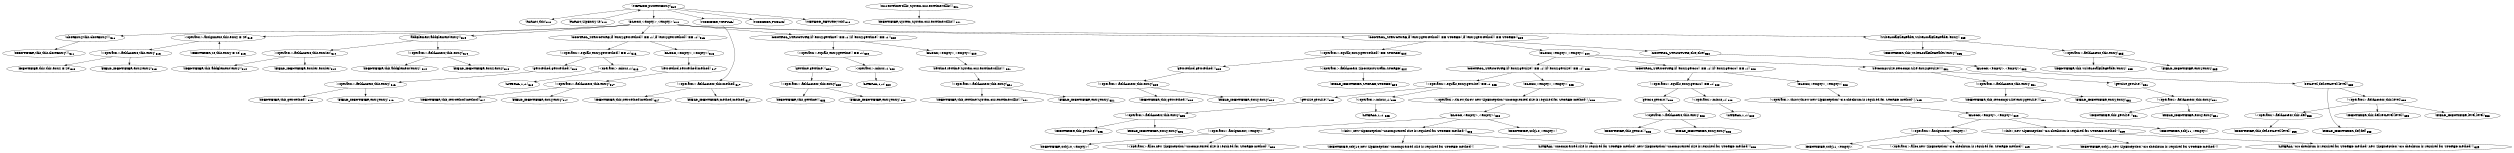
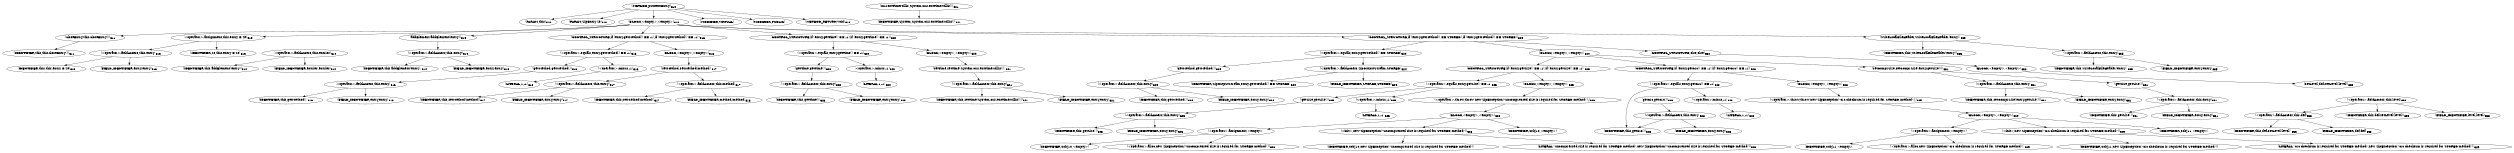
  digraph {
    n1 [label=<(METHOD,putNextEntry)<SUB>310</SUB>>]
    n2 [label=<(PARAM,this)<SUB>310</SUB>>]
    n3 [label=<(PARAM,ZipEntry ze)<SUB>310</SUB>>]
    n4 [label=<(BLOCK,&lt;empty&gt;,&lt;empty&gt;)<SUB>310</SUB>>]
    n5 [label=<(MODIFIER,PUBLIC)>]
    n6 [label=<(MODIFIER,VIRTUAL)>]
    n7 [label=<(METHOD_RETURN,void)<SUB>310</SUB>>]
    n8 [label=<(closeEntry,this.closeEntry())<SUB>311</SUB>>]
    n9 [label=<(&lt;operator&gt;.assignment,this.entry = ze)<SUB>313</SUB>>]
    n10 [label=<(addElement,addElement(entry))<SUB>314</SUB>>]
    n11 [label=<(CONTROL_STRUCTURE,if (entry.getMethod() == -1),if (entry.getMethod() == -1))<SUB>316</SUB>>]
    n12 [label=<(CONTROL_STRUCTURE,if (entry.getTime() == -1),if (entry.getTime() == -1))<SUB>320</SUB>>]
    n13 [label=<(CONTROL_STRUCTURE,if (entry.getMethod() == STORED),if (entry.getMethod() == STORED))<SUB>324</SUB>>]
    n14 [label=<(writeLocalFileHeader,writeLocalFileHeader(entry))<SUB>335</SUB>>]
    n15 [label=<(IDENTIFIER,this,this.closeEntry())<SUB>311</SUB>>]
    n16 [label=<(&lt;operator&gt;.fieldAccess,this.entry)<SUB>313</SUB>>]
    n17 [label=<(IDENTIFIER,ze,this.entry = ze)<SUB>313</SUB>>]
    n18 [label=<(&lt;operator&gt;.fieldAccess,this.entries)<SUB>314</SUB>>]
    n19 [label=<(&lt;operator&gt;.fieldAccess,this.entry)<SUB>314</SUB>>]
    n20 [label=<(&lt;operator&gt;.equals,entry.getMethod() == -1)<SUB>316</SUB>>]
    n21 [label=<(BLOCK,&lt;empty&gt;,&lt;empty&gt;)<SUB>316</SUB>>]
    n22 [label=<(&lt;operator&gt;.equals,entry.getTime() == -1)<SUB>320</SUB>>]
    n23 [label=<(BLOCK,&lt;empty&gt;,&lt;empty&gt;)<SUB>320</SUB>>]
    n24 [label=<(&lt;operator&gt;.equals,entry.getMethod() == STORED)<SUB>324</SUB>>]
    n25 [label=<(BLOCK,&lt;empty&gt;,&lt;empty&gt;)<SUB>324</SUB>>]
    n26 [label=<(CONTROL_STRUCTURE,else,else)<SUB>332</SUB>>]
    n27 [label=<(IDENTIFIER,this,writeLocalFileHeader(entry))<SUB>335</SUB>>]
    n28 [label=<(&lt;operator&gt;.fieldAccess,this.entry)<SUB>335</SUB>>]
    n29 [label=<(IDENTIFIER,this,this.entry = ze)<SUB>313</SUB>>]
    n30 [label=<(FIELD_IDENTIFIER,entry,entry)<SUB>313</SUB>>]
    n31 [label=<(IDENTIFIER,this,addElement(entry))<SUB>314</SUB>>]
    n32 [label=<(FIELD_IDENTIFIER,entries,entries)<SUB>314</SUB>>]
    n33 [label=<(IDENTIFIER,this,addElement(entry))<SUB>314</SUB>>]
    n34 [label=<(FIELD_IDENTIFIER,entry,entry)<SUB>314</SUB>>]
    n35 [label=<(getMethod,getMethod())<SUB>316</SUB>>]
    n36 [label=<(&lt;operator&gt;.minus,-1)<SUB>316</SUB>>]
    n37 [label=<(setMethod,setMethod(method))<SUB>317</SUB>>]
    n38 [label=<(&lt;operator&gt;.fieldAccess,this.entry)<SUB>316</SUB>>]
    n39 [label=<(LITERAL,1,-1)<SUB>316</SUB>>]
    n40 [label=<(IDENTIFIER,this,getMethod())<SUB>316</SUB>>]
    n41 [label=<(FIELD_IDENTIFIER,entry,entry)<SUB>316</SUB>>]
    n42 [label=<(&lt;operator&gt;.fieldAccess,this.entry)<SUB>317</SUB>>]
    n43 [label=<(&lt;operator&gt;.fieldAccess,this.method)<SUB>317</SUB>>]
    n44 [label=<(IDENTIFIER,this,setMethod(method))<SUB>317</SUB>>]
    n45 [label=<(FIELD_IDENTIFIER,entry,entry)<SUB>317</SUB>>]
    n46 [label=<(IDENTIFIER,this,setMethod(method))<SUB>317</SUB>>]
-   n47 [label=<(FIELD_IDENTIFIER,method,method)<SUB>317</SUB>>]
+   n47 [label=<(FIELD_IDENTIFIER,method,method)<SUB>318</SUB>>]
    n48 [label=<(getTime,getTime())<SUB>320</SUB>>]
    n49 [label=<(&lt;operator&gt;.minus,-1)<SUB>320</SUB>>]
    n50 [label=<(setTime,setTime(System.currentTimeMillis()))<SUB>321</SUB>>]
    n51 [label=<(&lt;operator&gt;.fieldAccess,this.entry)<SUB>320</SUB>>]
    n52 [label=<(LITERAL,1,-1)<SUB>320</SUB>>]
    n53 [label=<(IDENTIFIER,this,getTime())<SUB>323</SUB>>]
    n54 [label=<(FIELD_IDENTIFIER,entry,entry)<SUB>320</SUB>>]
    n55 [label=<(&lt;operator&gt;.fieldAccess,this.entry)<SUB>321</SUB>>]
    n56 [label=<(IDENTIFIER,this,setTime(System.currentTimeMillis()))<SUB>321</SUB>>]
    n57 [label=<(FIELD_IDENTIFIER,entry,entry)<SUB>321</SUB>>]
    n58 [label=<(currentTimeMillis,System.currentTimeMillis())<SUB>321</SUB>>]
    n59 [label=<(IDENTIFIER,System,System.currentTimeMillis())<SUB>321</SUB>>]
    n60 [label=<(getMethod,getMethod())<SUB>324</SUB>>]
    n61 [label=<(&lt;operator&gt;.fieldAccess,ZipOutputStream.STORED)<SUB>324</SUB>>]
    n62 [label=<(CONTROL_STRUCTURE,if (entry.getSize() == -1),if (entry.getSize() == -1))<SUB>325</SUB>>]
    n63 [label=<(CONTROL_STRUCTURE,if (entry.getCrc() == -1),if (entry.getCrc() == -1))<SUB>328</SUB>>]
    n64 [label=<(setComprSize,setComprSize(entry.getSize()))<SUB>331</SUB>>]
    n65 [label=<(BLOCK,&lt;empty&gt;,&lt;empty&gt;)<SUB>332</SUB>>]
    n66 [label=<(&lt;operator&gt;.fieldAccess,this.entry)<SUB>324</SUB>>]
+   n67 [label=<(IDENTIFIER,ZipOutputStream,entry.getMethod() == STORED)<SUB>324</SUB>>]
    n68 [label=<(FIELD_IDENTIFIER,STORED,STORED)<SUB>324</SUB>>]
    n69 [label=<(IDENTIFIER,this,getMethod())<SUB>324</SUB>>]
    n70 [label=<(FIELD_IDENTIFIER,entry,entry)<SUB>324</SUB>>]
    n71 [label=<(&lt;operator&gt;.equals,entry.getSize() == -1)<SUB>325</SUB>>]
    n72 [label=<(BLOCK,&lt;empty&gt;,&lt;empty&gt;)<SUB>325</SUB>>]
    n73 [label=<(&lt;operator&gt;.equals,entry.getCrc() == -1)<SUB>328</SUB>>]
    n74 [label=<(BLOCK,&lt;empty&gt;,&lt;empty&gt;)<SUB>328</SUB>>]
    n75 [label=<(&lt;operator&gt;.fieldAccess,this.entry)<SUB>331</SUB>>]
    n76 [label=<(getSize,getSize())<SUB>331</SUB>>]
    n77 [label=<(getSize,getSize())<SUB>325</SUB>>]
    n78 [label=<(&lt;operator&gt;.minus,-1)<SUB>325</SUB>>]
    n79 [label=<(&lt;operator&gt;.throw,throw new ZipException(&quot;uncompressed size is required for STORED method&quot;);)<SUB>326</SUB>>]
    n80 [label=<(&lt;operator&gt;.fieldAccess,this.entry)<SUB>325</SUB>>]
    n81 [label=<(LITERAL,1,-1)<SUB>325</SUB>>]
    n82 [label=<(IDENTIFIER,this,getSize())<SUB>325</SUB>>]
    n83 [label=<(FIELD_IDENTIFIER,entry,entry)<SUB>325</SUB>>]
    n84 [label=<(BLOCK,&lt;empty&gt;,&lt;empty&gt;)<SUB>326</SUB>>]
    n85 [label=<(&lt;operator&gt;.assignment,&lt;empty&gt;)>]
    n86 [label=<(&lt;init&gt;,new ZipException(&quot;uncompressed size is required for STORED method&quot;))<SUB>326</SUB>>]
    n87 [label=<(IDENTIFIER,$obj10,&lt;empty&gt;)>]
    n88 [label=<(IDENTIFIER,$obj10,&lt;empty&gt;)>]
    n89 [label=<(&lt;operator&gt;.alloc,new ZipException(&quot;uncompressed size is required for STORED method&quot;))<SUB>326</SUB>>]
    n90 [label=<(IDENTIFIER,$obj10,new ZipException(&quot;uncompressed size is required for STORED method&quot;))>]
    n91 [label=<(LITERAL,&quot;uncompressed size is required for STORED method&quot;,new ZipException(&quot;uncompressed size is required for STORED method&quot;))<SUB>326</SUB>>]
    n92 [label=<(getCrc,getCrc())<SUB>328</SUB>>]
    n93 [label=<(&lt;operator&gt;.minus,-1)<SUB>328</SUB>>]
    n94 [label=<(&lt;operator&gt;.throw,throw new ZipException(&quot;crc checksum is required for STORED method&quot;);)<SUB>329</SUB>>]
    n95 [label=<(&lt;operator&gt;.fieldAccess,this.entry)<SUB>328</SUB>>]
    n96 [label=<(LITERAL,1,-1)<SUB>328</SUB>>]
    n97 [label=<(IDENTIFIER,this,getCrc())<SUB>328</SUB>>]
    n98 [label=<(FIELD_IDENTIFIER,entry,entry)<SUB>328</SUB>>]
    n99 [label=<(BLOCK,&lt;empty&gt;,&lt;empty&gt;)<SUB>329</SUB>>]
    n100 [label=<(&lt;operator&gt;.assignment,&lt;empty&gt;)>]
    n101 [label=<(&lt;init&gt;,new ZipException(&quot;crc checksum is required for STORED method&quot;))<SUB>329</SUB>>]
    n102 [label=<(IDENTIFIER,$obj11,&lt;empty&gt;)>]
    n103 [label=<(IDENTIFIER,$obj11,&lt;empty&gt;)>]
    n104 [label=<(&lt;operator&gt;.alloc,new ZipException(&quot;crc checksum is required for STORED method&quot;))<SUB>329</SUB>>]
    n105 [label=<(IDENTIFIER,$obj11,new ZipException(&quot;crc checksum is required for STORED method&quot;))>]
    n106 [label=<(LITERAL,&quot;crc checksum is required for STORED method&quot;,new ZipException(&quot;crc checksum is required for STORED method&quot;))<SUB>329</SUB>>]
    n107 [label=<(IDENTIFIER,this,setComprSize(entry.getSize()))<SUB>331</SUB>>]
    n108 [label=<(FIELD_IDENTIFIER,entry,entry)<SUB>331</SUB>>]
    n109 [label=<(&lt;operator&gt;.fieldAccess,this.entry)<SUB>331</SUB>>]
    n110 [label=<(IDENTIFIER,this,getSize())<SUB>331</SUB>>]
    n111 [label=<(FIELD_IDENTIFIER,entry,entry)<SUB>331</SUB>>]
    n112 [label=<(setLevel,def.setLevel(level))<SUB>333</SUB>>]
    n113 [label=<(&lt;operator&gt;.fieldAccess,this.level)<SUB>333</SUB>>]
    n114 [label=<(&lt;operator&gt;.fieldAccess,this.def)<SUB>333</SUB>>]
    n115 [label=<(IDENTIFIER,this,def.setLevel(level))<SUB>333</SUB>>]
    n116 [label=<(FIELD_IDENTIFIER,def,def)<SUB>333</SUB>>]
    n117 [label=<(IDENTIFIER,this,def.setLevel(level))<SUB>333</SUB>>]
    n118 [label=<(FIELD_IDENTIFIER,level,level)<SUB>333</SUB>>]
    n119 [label=<(IDENTIFIER,this,writeLocalFileHeader(entry))<SUB>335</SUB>>]
    n120 [label=<(FIELD_IDENTIFIER,entry,entry)<SUB>335</SUB>>]
    n1 -> n2
-   n3 -> n1
+   n1 -> n3
    n1 -> n4
    n1 -> n5
    n1 -> n6
    n1 -> n7
    n4 -> n8
    n4 -> n9
    n4 -> n10
    n4 -> n11
    n4 -> n12
    n4 -> n13
    n4 -> n14
    n8 -> n15
    n9 -> n16
-   n17 -> n9
-   n10 -> n18
+   n9 -> n17
    n10 -> n19
    n11 -> n20
    n11 -> n21
    n12 -> n22
    n12 -> n23
    n13 -> n24
    n13 -> n25
    n13 -> n26
    n14 -> n27
    n14 -> n28
    n16 -> n29
    n16 -> n30
    n18 -> n31
    n18 -> n32
    n19 -> n33
    n19 -> n34
    n20 -> n35
    n20 -> n36
    n21 -> n37
+   n22 -> n48
    n22 -> n49
    n23 -> n50
    n24 -> n60
+   n24 -> n61
    n25 -> n62
    n25 -> n63
    n25 -> n64
    n26 -> n65
    n28 -> n119
    n28 -> n120
    n35 -> n38
    n36 -> n39
    n37 -> n42
-   n6 -> n43
+   n37 -> n43
    n38 -> n40
    n38 -> n41
    n42 -> n44
    n42 -> n45
    n43 -> n46
    n43 -> n47
    n48 -> n51
    n49 -> n52
    n50 -> n55
    n51 -> n53
    n51 -> n54
    n55 -> n56
    n55 -> n57
    n58 -> n59
    n60 -> n66
+   n61 -> n67
    n61 -> n68
    n62 -> n71
    n62 -> n72
    n63 -> n73
    n63 -> n74
    n64 -> n75
    n64 -> n76
    n65 -> n112
    n66 -> n69
    n66 -> n70
    n71 -> n77
    n71 -> n78
    n72 -> n79
-   n73 -> n92
+   n73 -> n97
    n73 -> n93
    n74 -> n94
    n75 -> n107
    n75 -> n108
    n76 -> n109
    n77 -> n80
    n78 -> n81
    n79 -> n84
    n80 -> n82
    n80 -> n83
    n84 -> n85
    n84 -> n86
    n84 -> n87
    n85 -> n88
    n85 -> n89
    n86 -> n90
    n86 -> n91
    n92 -> n95
    n93 -> n96
    n94 -> n99
    n95 -> n97
    n95 -> n98
    n99 -> n100
    n99 -> n101
    n99 -> n102
    n100 -> n103
    n100 -> n104
    n101 -> n105
    n101 -> n106
    n109 -> n110
    n109 -> n111
-   n112 -> n113
    n113 -> n114
    n113 -> n117
    n113 -> n118
    n114 -> n115
-   n112 -> n116
+   n114 -> n116
  }
